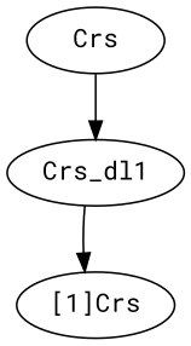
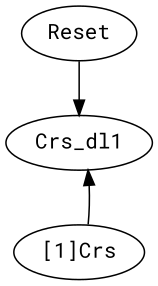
  strict digraph {
    fontname="Roboto Mono"
    node [fontname="Roboto Mono"]
    edge [fontname="Roboto Mono"]
-   Reset [complexity=3 importance=0.177418280215 rank=0.0591394267382 label=Crs]
+   Reset [complexity=3 importance=0.177418280215 rank=0.0591394267382]
    Crs_dl1 [complexity=2 importance=0.0769984060722 rank=0.0384992030361]
    "[1]Crs" [complexity=4 importance=0.100419874142 rank=0.0251049685356]
    Reset -> Crs_dl1
-   Crs_dl1 -> "[1]Crs"
+   "[1]Crs" -> Crs_dl1
  }
